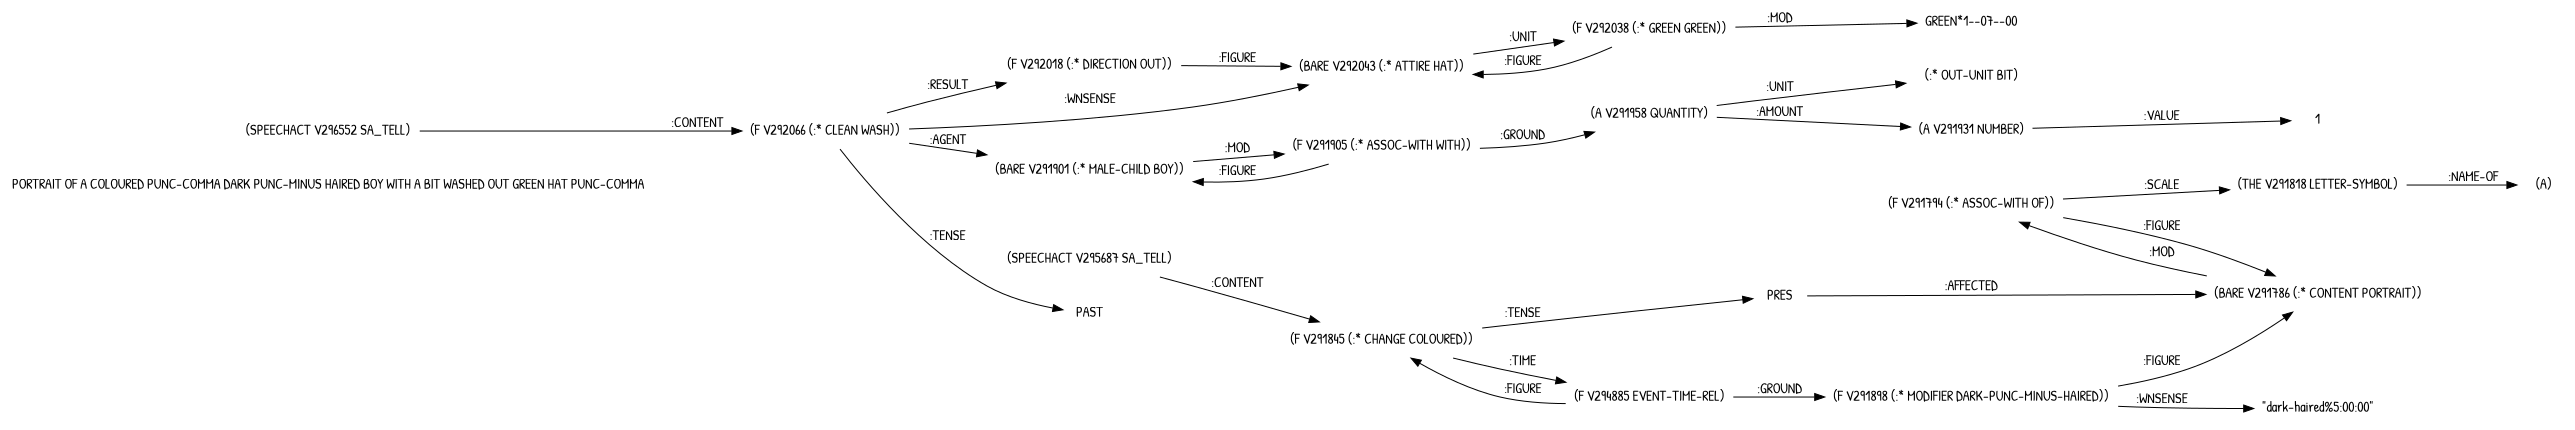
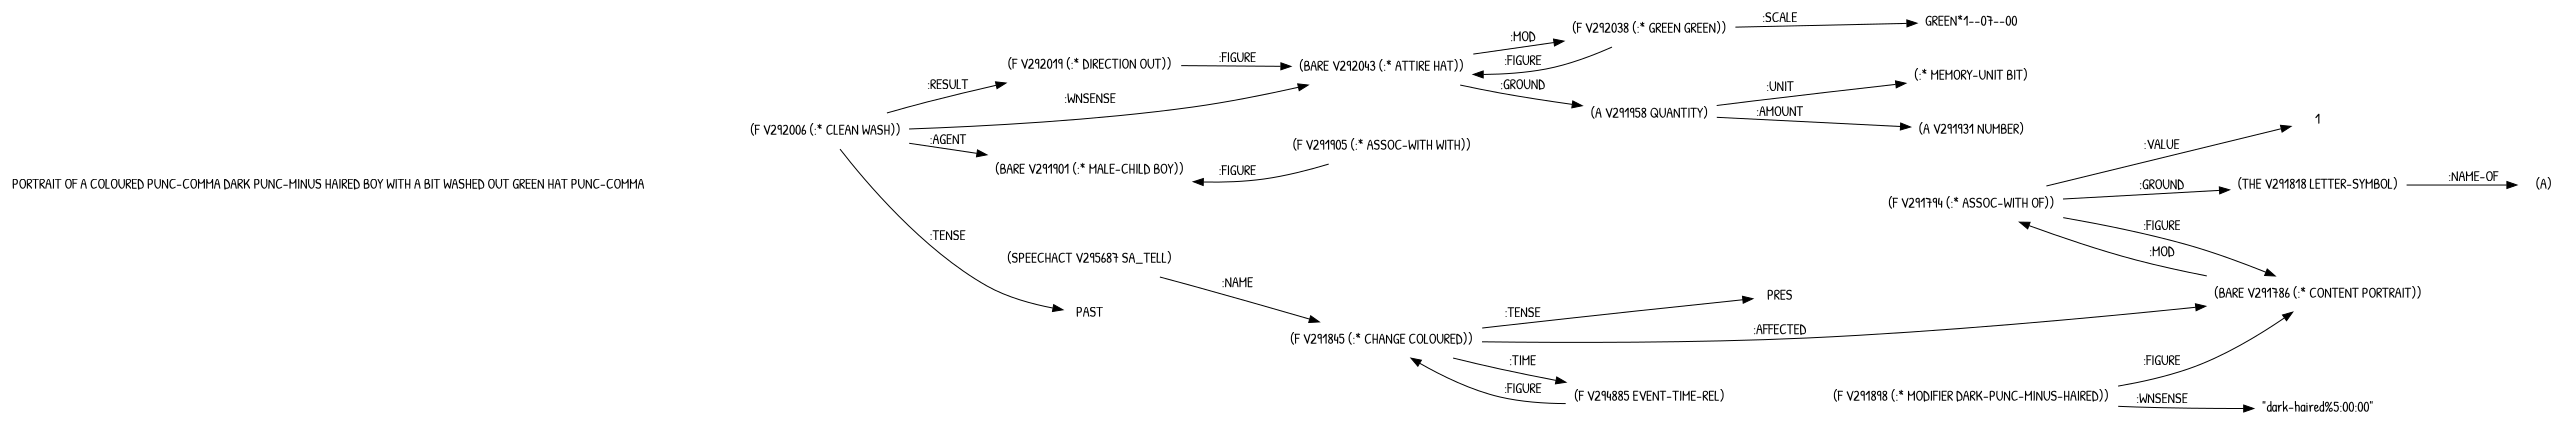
  digraph {
    fontname="Patrick Hand"
    rankdir=LR
    node [fontname="Patrick Hand" shape=none]
    edge [fontname="Patrick Hand"]
    "PORTRAIT OF A COLOURED PUNC-COMMA DARK PUNC-MINUS HAIRED BOY WITH A BIT WASHED OUT GREEN HAT PUNC-COMMA"
-   n2 [label="(SPEECHACT V296552 SA_TELL)"]
-   n3 [label="(F V292066 (:* CLEAN WASH))"]
+   n3 [label="(F V292006 (:* CLEAN WASH))"]
    n4 [label="(BARE V291901 (:* MALE-CHILD BOY))"]
    n5 [label="(BARE V292043 (:* ATTIRE HAT))"]
-   n6 [label="(F V292018 (:* DIRECTION OUT))"]
+   n6 [label="(F V292019 (:* DIRECTION OUT))"]
    n7 [label=PAST]
    n8 [label="(F V291905 (:* ASSOC-WITH WITH))"]
    n9 [label="(F V292038 (:* GREEN GREEN))"]
    n10 [label="(A V291958 QUANTITY)"]
    n11 [label="GREEN*1--07--00"]
    n12 [label="(A V291931 NUMBER)"]
-   n13 [label="(:* OUT-UNIT BIT)"]
+   n13 [label="(:* MEMORY-UNIT BIT)"]
    n14 [label=1]
    n15 [label="(SPEECHACT V295687 SA_TELL)"]
    n16 [label="(F V291845 (:* CHANGE COLOURED))"]
    n17 [label="(F V294885 EVENT-TIME-REL)"]
    n18 [label="(BARE V291786 (:* CONTENT PORTRAIT))"]
    n19 [label=PRES]
    n20 [label="(F V291898 (:* MODIFIER DARK-PUNC-MINUS-HAIRED))"]
    n21 [label="(F V291794 (:* ASSOC-WITH OF))"]
    n22 [label="\"dark-haired%5:00:00\""]
    n23 [label="(THE V291818 LETTER-SYMBOL)"]
    n24 [label="(A)"]
-   n2 -> n3 [label=":CONTENT"]
    n3 -> n4 [label=":AGENT"]
    n3 -> n5 [label=":WNSENSE"]
    n3 -> n6 [label=":RESULT"]
    n3 -> n7 [label=":TENSE"]
-   n4 -> n8 [label=":MOD"]
-   n5 -> n9 [label=":UNIT"]
+   n5 -> n9 [label=":MOD"]
    n6 -> n5 [label=":FIGURE"]
    n8 -> n4 [label=":FIGURE"]
-   n8 -> n10 [label=":GROUND"]
+   n5 -> n10 [label=":GROUND"]
    n9 -> n5 [label=":FIGURE"]
-   n9 -> n11 [label=":MOD"]
+   n9 -> n11 [label=":SCALE"]
    n10 -> n12 [label=":AMOUNT"]
    n10 -> n13 [label=":UNIT"]
-   n12 -> n14 [label=":VALUE"]
-   n15 -> n16 [label=":CONTENT"]
+   n21 -> n14 [label=":VALUE"]
+   n15 -> n16 [label=":NAME"]
    n16 -> n17 [label=":TIME"]
-   n19 -> n18 [label=":AFFECTED"]
+   n16 -> n18 [label=":AFFECTED"]
    n16 -> n19 [label=":TENSE"]
    n17 -> n16 [label=":FIGURE"]
-   n17 -> n20 [label=":GROUND"]
    n18 -> n21 [label=":MOD"]
    n20 -> n18 [label=":FIGURE"]
    n20 -> n22 [label=":WNSENSE"]
    n21 -> n18 [label=":FIGURE"]
-   n21 -> n23 [label=":SCALE"]
+   n21 -> n23 [label=":GROUND"]
    n23 -> n24 [label=":NAME-OF"]
  }
